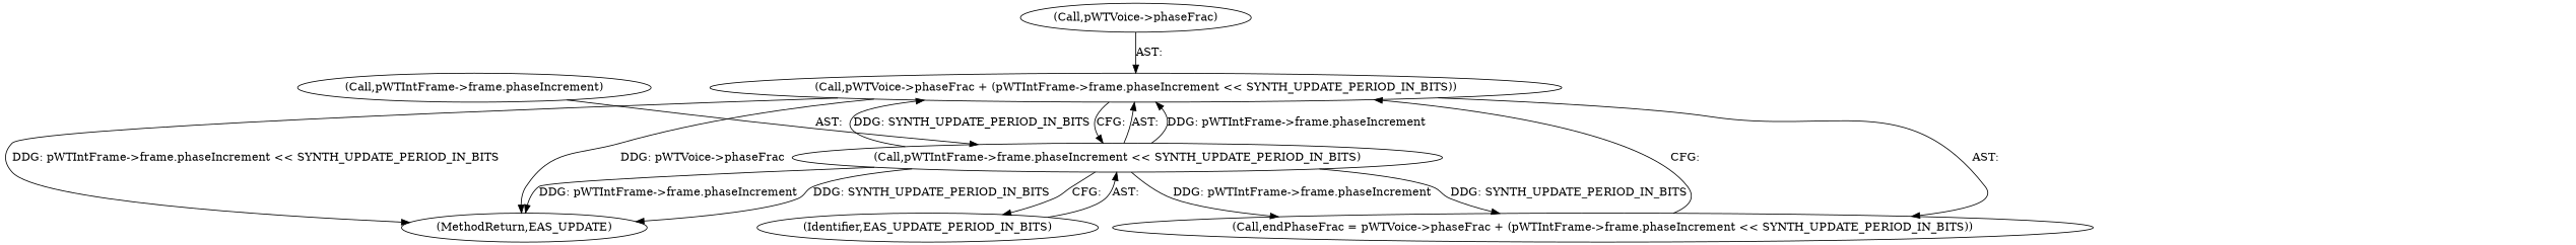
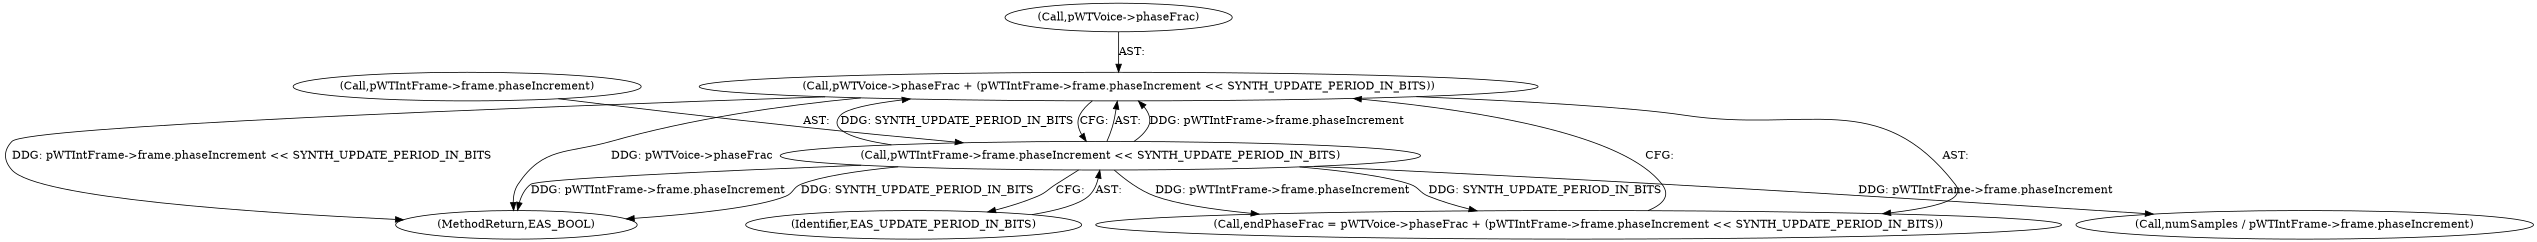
  digraph {
    n1 [label="(Call,pWTVoice->phaseFrac + (pWTIntFrame->frame.phaseIncrement << SYNTH_UPDATE_PERIOD_IN_BITS))"]
    n2 [label="(Call,pWTIntFrame->frame.phaseIncrement << SYNTH_UPDATE_PERIOD_IN_BITS)"]
    n3 [label="(Call,endPhaseFrac = pWTVoice->phaseFrac + (pWTIntFrame->frame.phaseIncrement << SYNTH_UPDATE_PERIOD_IN_BITS))"]
-   n4 [label="(MethodReturn,EAS_UPDATE)"]
+   n4 [label="(MethodReturn,EAS_BOOL)"]
    n5 [label="(Identifier,EAS_UPDATE_PERIOD_IN_BITS)"]
+   n6 [label="(Call,numSamples / pWTIntFrame->frame.phaseIncrement)"]
    n7 [label="(Call,pWTIntFrame->frame.phaseIncrement)"]
    n8 [label="(Call,pWTVoice->phaseFrac)"]
    n1 -> n2 [label="CFG: "]
    n1 -> n3 [label="AST: "]
    n1 -> n4 [label="DDG: pWTIntFrame->frame.phaseIncrement << SYNTH_UPDATE_PERIOD_IN_BITS"]
    n1 -> n4 [label="DDG: pWTVoice->phaseFrac"]
    n2 -> n1 [label="AST: "]
    n2 -> n1 [label="DDG: pWTIntFrame->frame.phaseIncrement"]
    n2 -> n1 [label="DDG: SYNTH_UPDATE_PERIOD_IN_BITS"]
    n2 -> n3 [label="DDG: pWTIntFrame->frame.phaseIncrement"]
    n2 -> n3 [label="DDG: SYNTH_UPDATE_PERIOD_IN_BITS"]
    n2 -> n4 [label="DDG: pWTIntFrame->frame.phaseIncrement"]
    n2 -> n4 [label="DDG: SYNTH_UPDATE_PERIOD_IN_BITS"]
    n2 -> n5 [label="CFG: "]
+   n2 -> n6 [label="DDG: pWTIntFrame->frame.phaseIncrement"]
    n3 -> n1 [label="CFG: "]
    n5 -> n2 [label="AST: "]
    n7 -> n2 [label="AST: "]
    n8 -> n1 [label="AST: "]
  }
